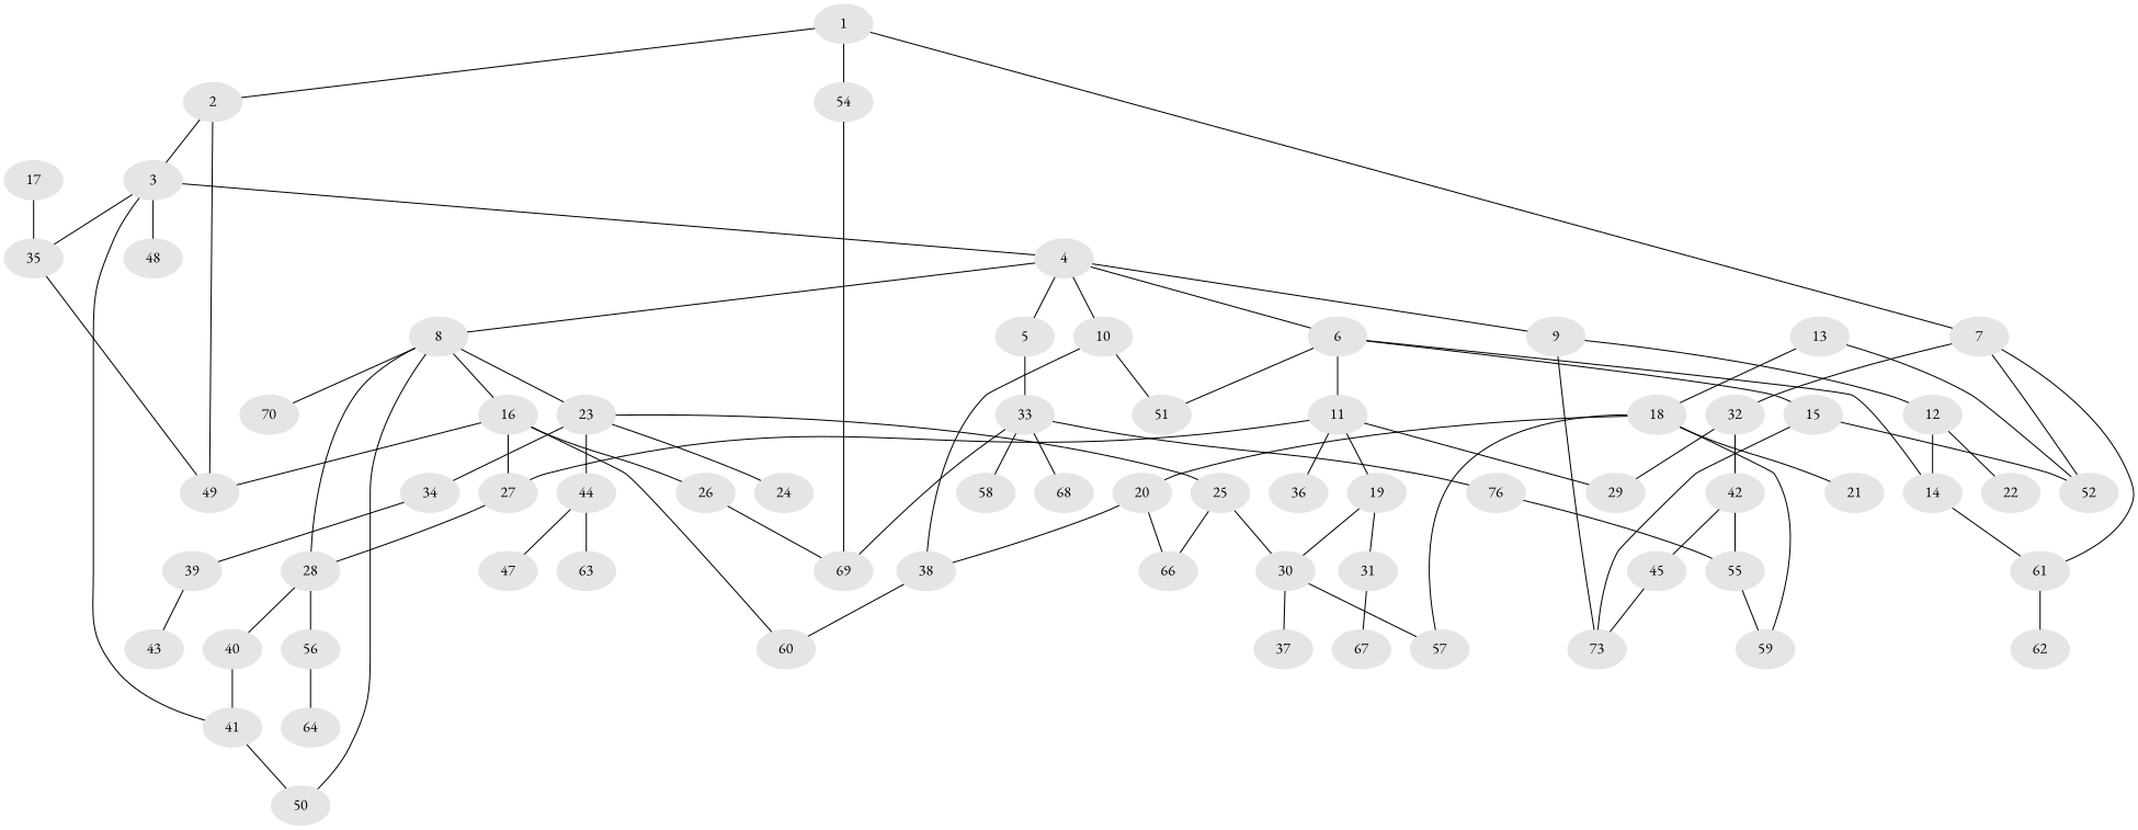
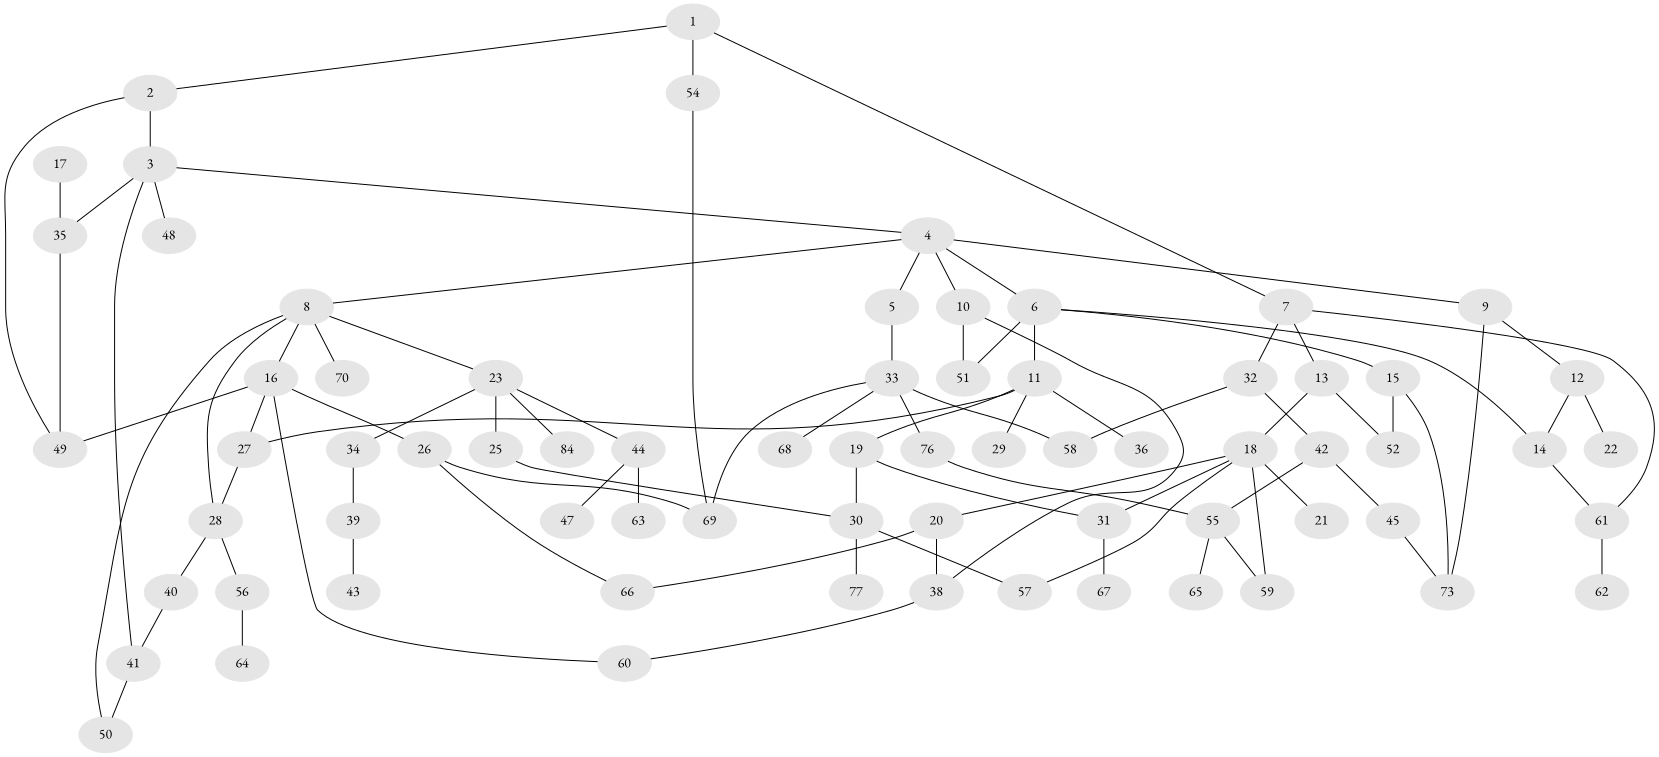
  graph {
    fontname="EB Garamond"
    node [color=gray90 fontname="EB Garamond" style=filled]
    edge [fontname="EB Garamond"]
    1
    2
    7
    54
    3
    49
    13
    32
    61
    69
    4
    41
    48
    35
    5
    6
    8
    9
    10
    17
    50
    33
    11
    14
    15
    51
    16
    23
    28
    70
    12
    n32 [label=73]
    38
    58
    n35 [label=76]
    68
    19
    27
    29
    36
    52
    18
    42
    62
    26
    60
-   24
+   24 [label=84]
    25
    34
    44
    40
    56
    22
    31
    30
    20
    21
    57
    59
    66
    67
-   37
+   37 [label=77]
    39
    47
    63
    64
    45
    55
    43
+   65
    1 -- 2
    1 -- 7
    1 -- 54
    2 -- 3
    2 -- 49
-   7 -- 52
+   7 -- 13
    7 -- 32
    7 -- 61
    54 -- 69
    3 -- 4
    3 -- 41
    3 -- 48
    3 -- 35
    13 -- 52
    13 -- 18
-   32 -- 29
+   32 -- 58
    32 -- 42
    61 -- 62
    4 -- 5
    4 -- 6
    4 -- 8
    4 -- 9
    4 -- 10
    41 -- 50
    35 -- 49
    5 -- 33
    6 -- 11
    6 -- 14
    6 -- 15
    6 -- 51
    8 -- 50
    8 -- 16
    8 -- 23
    8 -- 28
    8 -- 70
    9 -- 12
    9 -- n32
    10 -- 51
    10 -- 38
    17 -- 35
    33 -- 69
    33 -- 58
    33 -- n35
    33 -- 68
    11 -- 19
    11 -- 27
    11 -- 29
    11 -- 36
    14 -- 61
    15 -- n32
    15 -- 52
    16 -- 49
    16 -- 27
    16 -- 26
    16 -- 60
    23 -- 24
    23 -- 25
    23 -- 34
    23 -- 44
    28 -- 40
    28 -- 56
    12 -- 14
    12 -- 22
    38 -- 60
    n35 -- 55
    19 -- 31
    19 -- 30
    27 -- 28
+   18 -- 31
    18 -- 20
    18 -- 21
    18 -- 57
    18 -- 59
    42 -- 45
    42 -- 55
    26 -- 69
-   25 -- 66
+   26 -- 66
    25 -- 30
    34 -- 39
    44 -- 47
    44 -- 63
    40 -- 41
    56 -- 64
    31 -- 67
    30 -- 57
    30 -- 37
    20 -- 38
    20 -- 66
    39 -- 43
    45 -- n32
    55 -- 59
+   55 -- 65
  }
